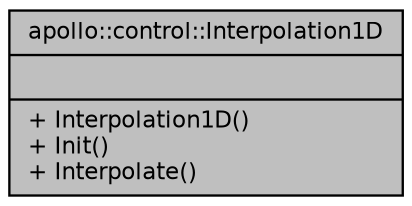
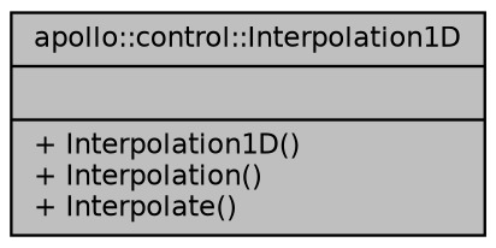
  digraph {
-   n1 [color=black fillcolor=grey75 fontcolor=black fontname=Helvetica fontsize=10 height=0.2 label="{apollo::control::Interpolation1D\n||+ Interpolation1D()\l+ Init()\l+ Interpolate()\l}" shape=record style=filled width=0.4]
+   n1 [color=black fillcolor=grey75 fontcolor=black fontname=Helvetica fontsize=10 height=0.2 label="{apollo::control::Interpolation1D\n||+ Interpolation1D()\l+ Interpolation()\l+ Interpolate()\l}" shape=record style=filled width=0.4]
  }
